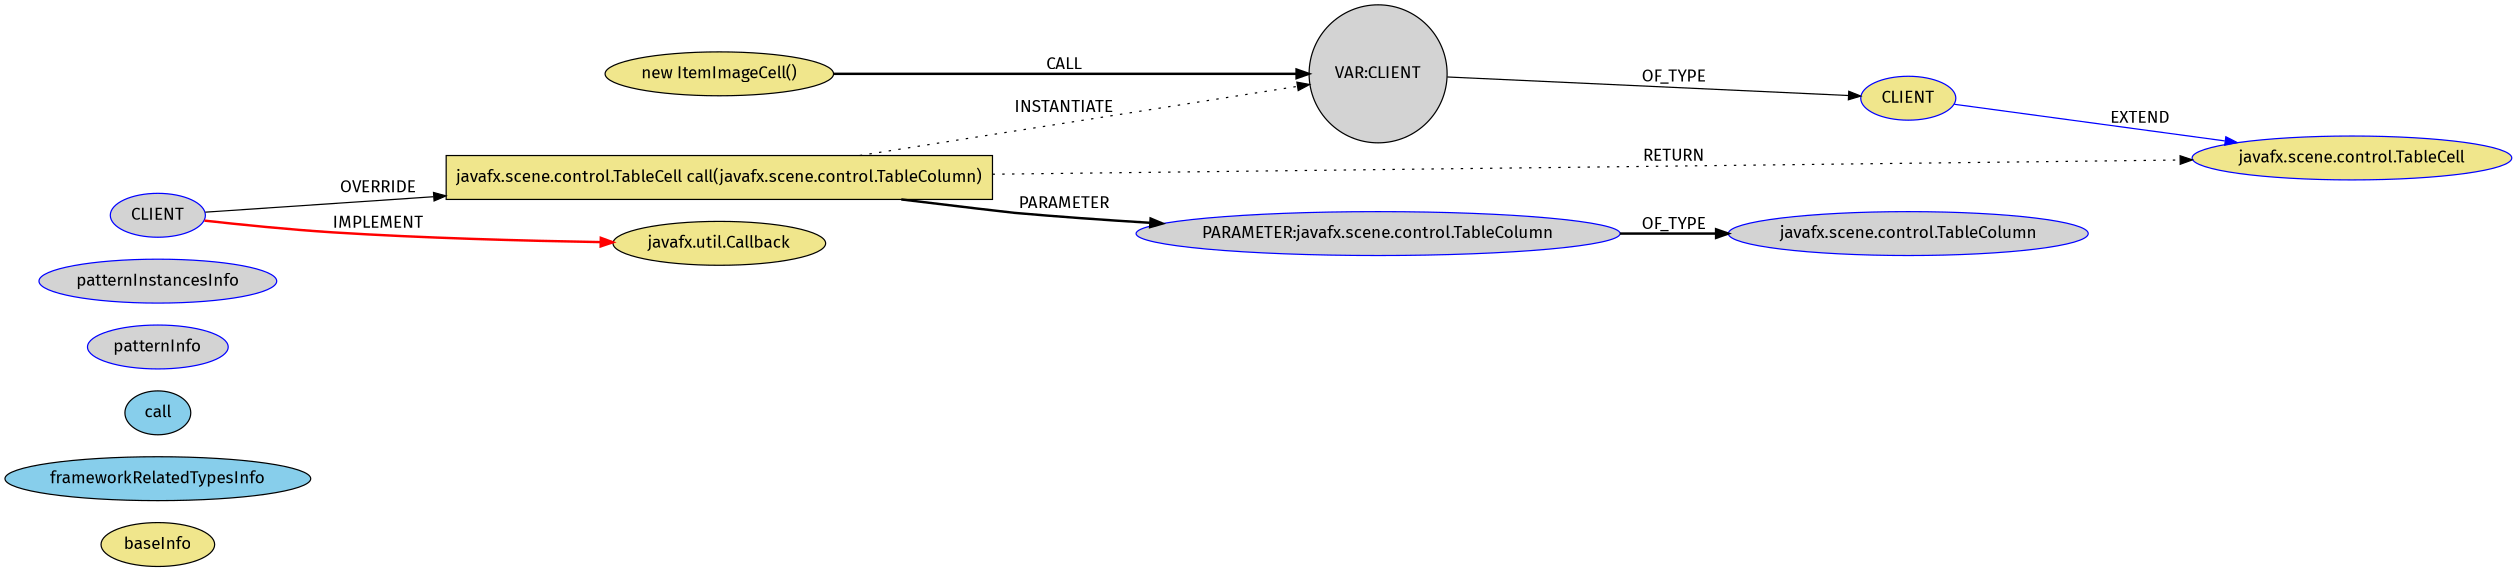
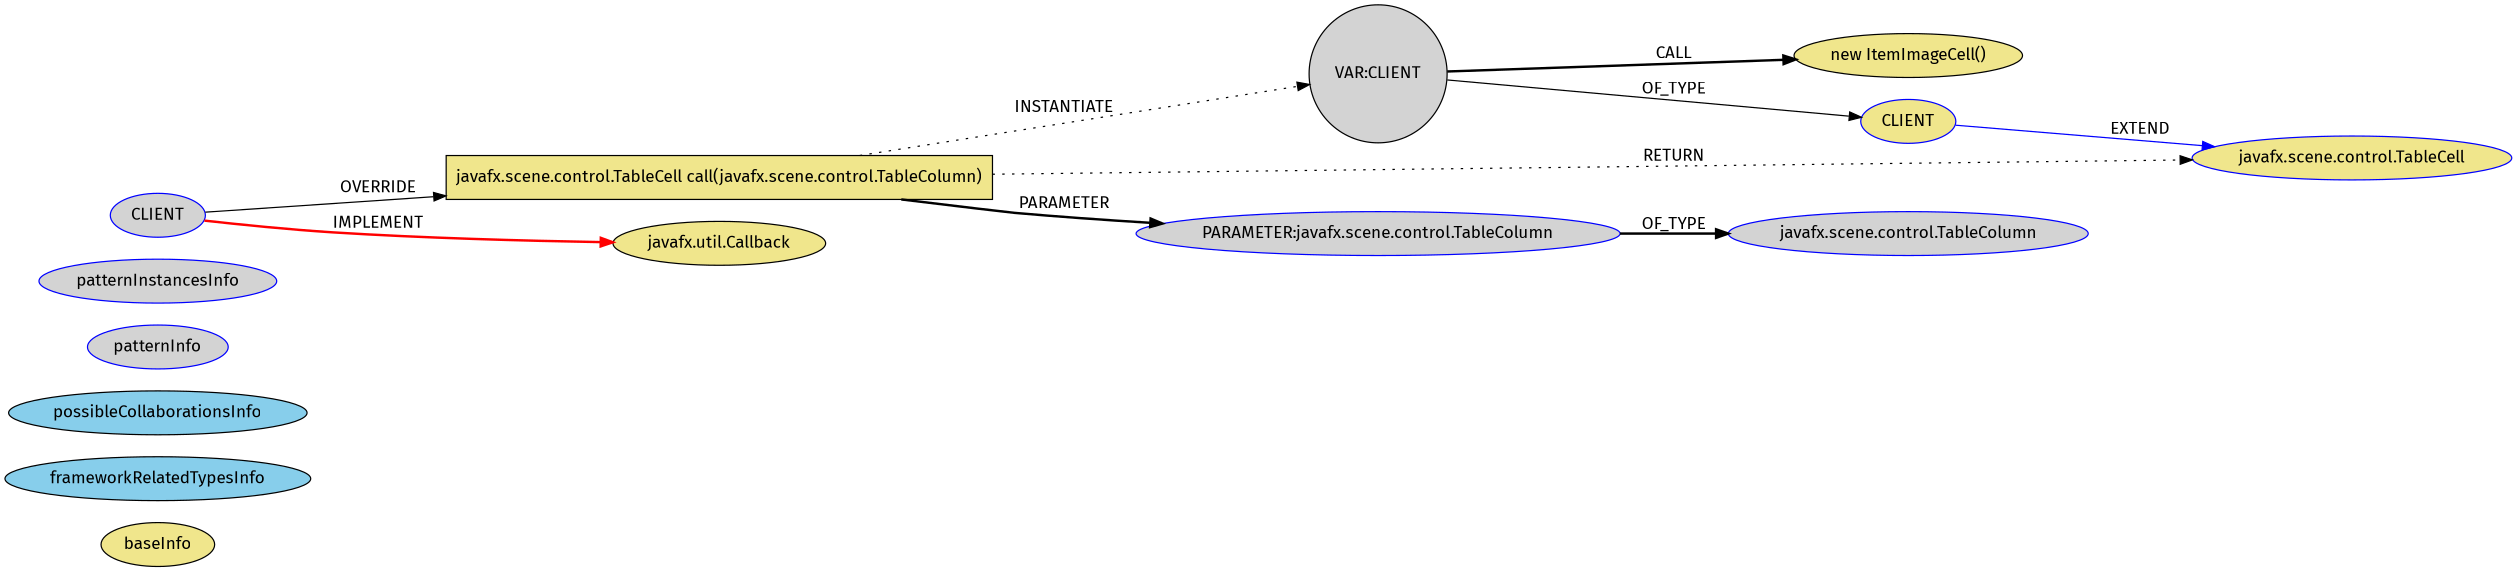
  digraph {
    fontname="Fira Sans"
    rankdir=LR
    node [color=black fillcolor=khaki fontname="Fira Sans" style=filled isFrameworkType=false]
    edge [fontname="Fira Sans" style=bold]
    baseInfo [category=pattern graphId=4519 isAnonymous=false possibleRelation=true isFrameworkType=""]
    frameworkRelatedTypesInfo [0="javafx.util.Callback" fillcolor=skyblue isFrameworkType=""]
-   possibleCollaborationsInfo [0="4519~INSTANTIATION-OVERRIDING_METHOD_DECLARATION-~javafx.util.Callback ~javafx.scene.control.TableCell ~false~false" fillcolor=skyblue label=call isFrameworkType=""]
+   possibleCollaborationsInfo [0="4519~INSTANTIATION-OVERRIDING_METHOD_DECLARATION-~javafx.util.Callback ~javafx.scene.control.TableCell ~false~false" fillcolor=skyblue isFrameworkType=""]
    patternInfo [color=blue fillcolor=lightgrey frequency=2.0 patternRootClient=0 isFrameworkType=""]
    patternInstancesInfo [0="Ellen102-test2~/Ellen102-test2/test2-master/src/Rugzak/ItemImageCellFactory.java~ItemImageCellFactory~421" 1="sebbafer-Sebanana~/sebbafer-Sebanana/Sebanana-master/src/sebanana/util/grafischeObjecten/rugzak/ItemImageCellFactory.java~ItemImageCellFactory~4126" color=blue fillcolor=lightgrey isFrameworkType=""]
    n6 [label="new ItemImageCell()" vertexType=CONSTRUCTOR_CALL]
    n7 [fillcolor=lightgrey label="VAR:CLIENT" shape=circle vertexType=VARIABLE_EXPRESION]
    n8 [color=blue label=CLIENT vertexType=REFERENCE_CLIENT_CLASS_DECLARATION]
    n9 [color=blue label="javafx.scene.control.TableCell" vertexType=FRAMEWORK_CLASS_TYPE]
    n10 [label="javafx.scene.control.TableCell call(javafx.scene.control.TableColumn)" shape=box vertexType=OVERRIDING_METHOD_DECLARATION]
    n11 [color=blue fillcolor=lightgrey label="PARAMETER:javafx.scene.control.TableColumn" vertexType=PARAMETER_DECLARATION]
    n12 [color=blue fillcolor=lightgrey label="javafx.scene.control.TableColumn" vertexType=FRAMEWORK_CLASS_TYPE]
    n13 [color=blue fillcolor=lightgrey label=CLIENT vertexType=ROOT_CLIENT_CLASS_DECLARATION]
    n14 [label="javafx.util.Callback" vertexType=FRAMEWORK_INTERFACE_TYPE]
-   n6 -> n7 [label=CALL]
+   n7 -> n6 [label=CALL]
    n7 -> n8 [label=OF_TYPE style=solid]
    n8 -> n9 [color=blue label=EXTEND style=solid]
    n10 -> n7 [label=INSTANTIATE style=dotted]
    n10 -> n9 [label=RETURN style=dotted]
    n10 -> n11 [label=PARAMETER]
    n11 -> n12 [label=OF_TYPE]
    n13 -> n10 [label=OVERRIDE style=solid]
    n13 -> n14 [color=red label=IMPLEMENT]
  }
